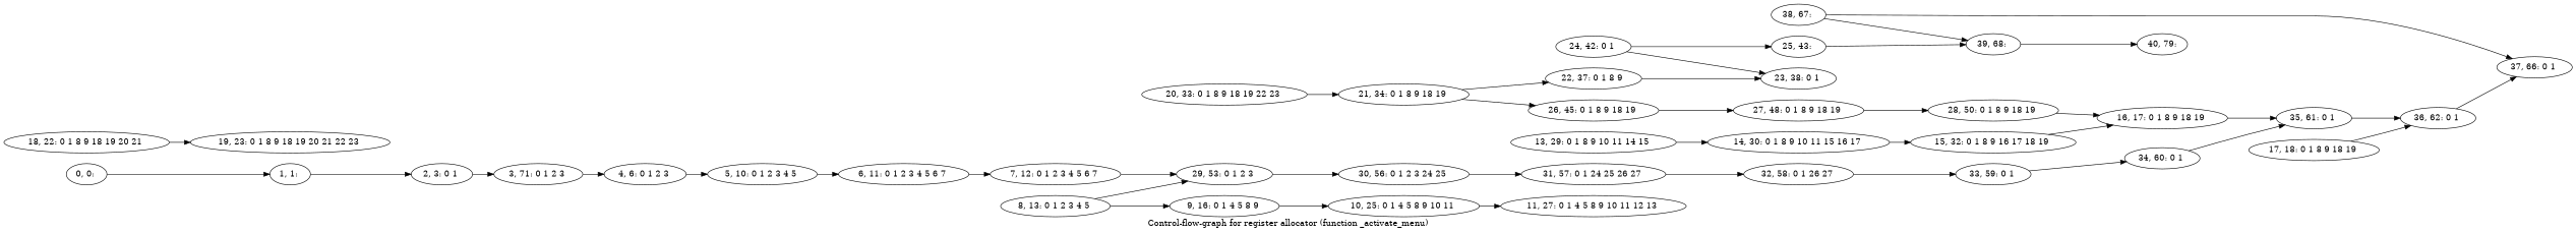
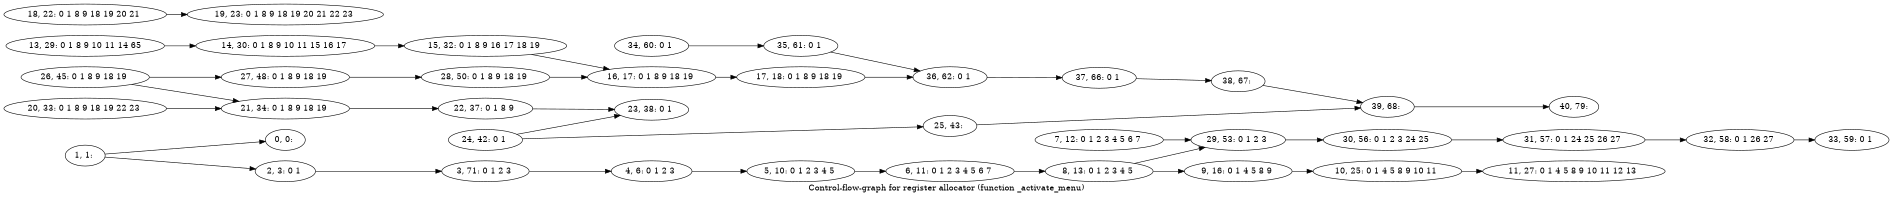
  digraph {
    label="Control-flow-graph for register allocator (function _activate_menu)"
    rankdir=LR
    n1 [label="0, 0: "]
    n2 [label="1, 1: "]
    n3 [label="2, 3: 0 1 "]
    n4 [label="3, 71: 0 1 2 3 "]
    n5 [label="4, 6: 0 1 2 3 "]
    n6 [label="5, 10: 0 1 2 3 4 5 "]
    n7 [label="6, 11: 0 1 2 3 4 5 6 7 "]
    n8 [label="7, 12: 0 1 2 3 4 5 6 7 "]
    n9 [label="29, 53: 0 1 2 3 "]
    n10 [label="8, 13: 0 1 2 3 4 5 "]
    n11 [label="9, 16: 0 1 4 5 8 9 "]
    n12 [label="10, 25: 0 1 4 5 8 9 10 11 "]
    n13 [label="30, 56: 0 1 2 3 24 25 "]
    n14 [label="11, 27: 0 1 4 5 8 9 10 11 12 13 "]
-   n15 [label="13, 29: 0 1 8 9 10 11 14 15 "]
+   n15 [label="13, 29: 0 1 8 9 10 11 14 65"]
    n16 [label="14, 30: 0 1 8 9 10 11 15 16 17 "]
    n17 [label="15, 32: 0 1 8 9 16 17 18 19 "]
    n18 [label="16, 17: 0 1 8 9 18 19 "]
    n19 [label="17, 18: 0 1 8 9 18 19 "]
    n20 [label="36, 62: 0 1 "]
    n21 [label="18, 22: 0 1 8 9 18 19 20 21 "]
    n22 [label="19, 23: 0 1 8 9 18 19 20 21 22 23 "]
    n23 [label="37, 66: 0 1 "]
    n24 [label="20, 33: 0 1 8 9 18 19 22 23 "]
    n25 [label="21, 34: 0 1 8 9 18 19 "]
    n26 [label="22, 37: 0 1 8 9 "]
    n27 [label="26, 45: 0 1 8 9 18 19 "]
    n28 [label="23, 38: 0 1 "]
    n29 [label="27, 48: 0 1 8 9 18 19 "]
    n30 [label="24, 42: 0 1 "]
    n31 [label="25, 43: "]
    n32 [label="39, 68: "]
    n33 [label="40, 79:"]
    n34 [label="28, 50: 0 1 8 9 18 19 "]
    n35 [label="31, 57: 0 1 24 25 26 27 "]
    n36 [label="32, 58: 0 1 26 27 "]
    n37 [label="33, 59: 0 1 "]
    n38 [label="34, 60: 0 1 "]
    n39 [label="35, 61: 0 1 "]
    n40 [label="38, 67: "]
-   n1 -> n2
+   n2 -> n1
    n2 -> n3
    n3 -> n4
    n4 -> n5
    n5 -> n6
    n6 -> n7
-   n7 -> n8
+   n7 -> n10
    n8 -> n9
    n9 -> n13
    n10 -> n9
    n10 -> n11
    n11 -> n12
    n12 -> n14
    n13 -> n35
    n15 -> n16
    n16 -> n17
    n17 -> n18
-   n18 -> n39
+   n18 -> n19
    n19 -> n20
    n20 -> n23
    n21 -> n22
-   n40 -> n23
+   n23 -> n40
    n24 -> n25
    n25 -> n26
-   n25 -> n27
+   n27 -> n25
    n26 -> n28
    n27 -> n29
    n29 -> n34
    n30 -> n28
    n30 -> n31
    n31 -> n32
    n32 -> n33
    n34 -> n18
    n35 -> n36
    n36 -> n37
-   n37 -> n38
    n38 -> n39
    n39 -> n20
    n40 -> n32
  }
